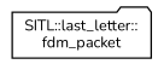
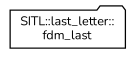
  digraph {
    rankdir=LR
    fontname=Nunito
-   n1 [color=black fillcolor=white fontname=Nunito fontsize=10 height=0.2 label="SITL::last_letter::\lfdm_packet" shape=folder style=filled width=0.4]
+   n1 [color=black fillcolor=white fontname=Nunito fontsize=10 height=0.2 label="SITL::last_letter::\lfdm_last" shape=folder style=filled width=0.4]
  }
